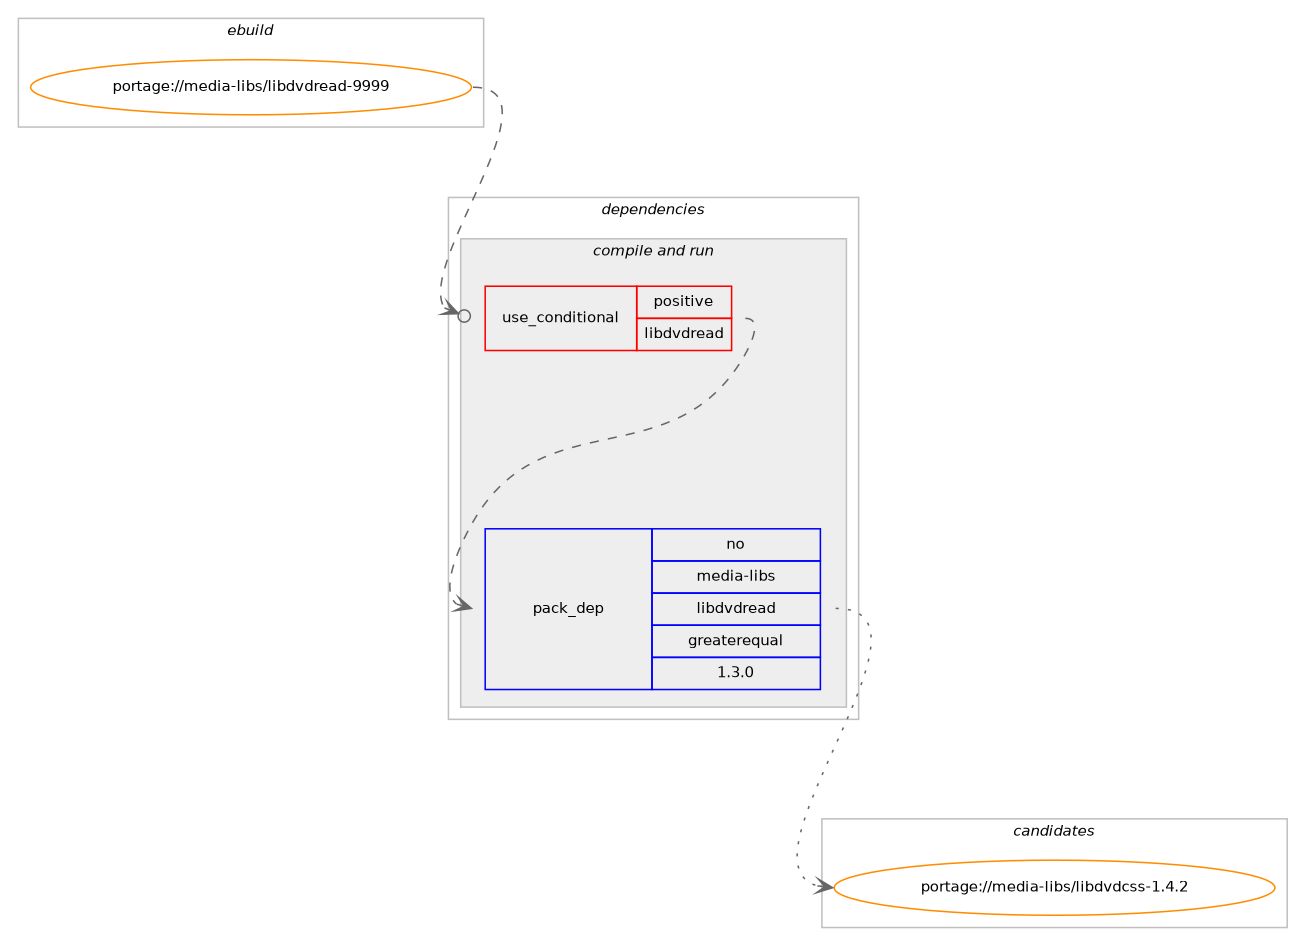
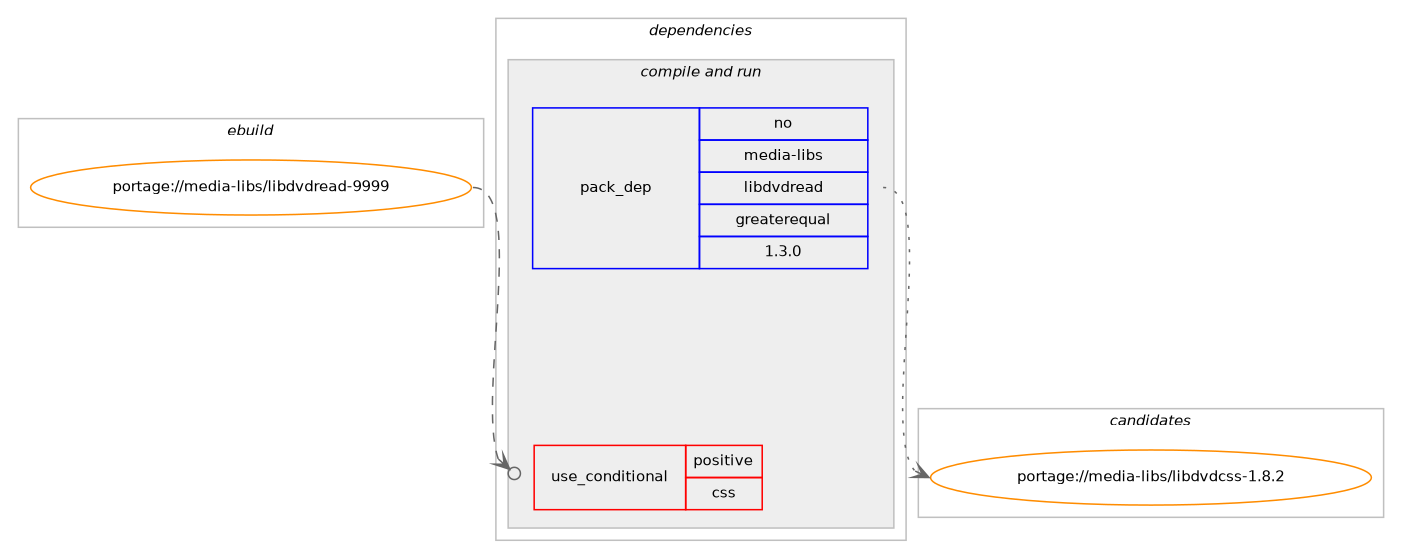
  digraph {
    compound=true
    concentrate=true
    fontname=Helvetica
    fontsize=10
    newrank=true
    rankdir=TB
    ranksep=1.5
    node [color=darkorange fontname=Helvetica fontsize=10]
    edge [arrowhead=vee color=gray40 headport=w style=dashed tailport=e weight=20]
    n1 [label="portage://media-libs/libdvdread-9999" width=4]
    n2 [color=blue label=<<TABLE BORDER="0" CELLBORDER="1" CELLSPACING="0" CELLPADDING="4" WIDTH="220"><TR><TD ROWSPAN="6" CELLPADDING="30">pack_dep</TD></TR><TR><TD WIDTH="110">no</TD></TR><TR><TD>media-libs</TD></TR><TR><TD>libdvdread</TD></TR><TR><TD>greaterequal</TD></TR><TR><TD>1.3.0</TD></TR></TABLE>> shape=none]
-   n3 [color=red label=<<TABLE BORDER="0" CELLBORDER="1" CELLSPACING="0" CELLPADDING="4"><TR><TD ROWSPAN="3" CELLPADDING="10">use_conditional</TD></TR><TR><TD>positive</TD></TR><TR><TD>libdvdread</TD></TR></TABLE>> shape=none]
-   n4 [label="portage://media-libs/libdvdcss-1.4.2" width=4]
+   n3 [color=red label=<<TABLE BORDER="0" CELLBORDER="1" CELLSPACING="0" CELLPADDING="4"><TR><TD ROWSPAN="3" CELLPADDING="10">use_conditional</TD></TR><TR><TD>positive</TD></TR><TR><TD>css</TD></TR></TABLE>> shape=none]
+   n4 [label="portage://media-libs/libdvdcss-1.8.2" width=4]
    subgraph cluster_1 {
      color=gray
      label=<<i>ebuild</i>>
      rank=same
      n1
    }
    subgraph cluster_2 {
      color=gray
      label=<<i>dependencies</i>>
      subgraph cluster_3 {
        color=gray
        fillcolor="#eeeeee"
        label=<<i>compile</i>>
        style=filled
      }
      subgraph cluster_4 {
        color=gray
        fillcolor="#eeeeee"
        label=<<i>compile and run</i>>
        style=filled
        subgraph sub_5 {
          color=gray
          fillcolor="#eeeeee"
          label=<<i>compile and run</i>>
          style=filled
          n3
          subgraph sub_6 {
            color=gray
            fillcolor="#eeeeee"
            label=<<i>compile and run</i>>
            style=filled
            n2
          }
        }
      }
      subgraph cluster_7 {
        color=gray
        fillcolor="#eeeeee"
        label=<<i>run</i>>
        style=filled
      }
    }
    subgraph cluster_8 {
      color=gray
      label=<<i>candidates</i>>
      rank=same
      subgraph sub_9 {
        color=black
        label=<<i>candidates</i>>
        nodesep=1
        rank=same
        n4
      }
    }
    n1 -> n3 [arrowhead=odotvee]
    n2 -> n4 [style=dotted weight=100]
-   n3 -> n2
  }
